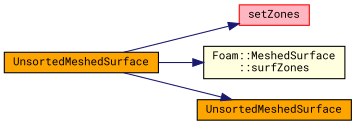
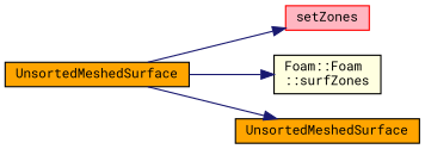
  digraph {
    rankdir=LR
    fontname="Roboto Mono"
    node [color=black fillcolor=orange fontname="Roboto Mono" fontsize=10 shape=record style=filled]
    edge [color=midnightblue fontname="Roboto Mono" fontsize=10 labelfontname=FreeSans labelfontsize=10 style=solid]
    n1 [fontcolor=black height=0.2 label=UnsortedMeshedSurface width=0.4]
    n2 [color=red height=0.2 label=setZones width=0.4 fillcolor=lightpink]
-   n3 [height=0.2 label="Foam::MeshedSurface\l::surfZones" width=0.4 fillcolor=lightyellow]
+   n3 [height=0.2 label="Foam::Foam\l::surfZones" width=0.4 fillcolor=lightyellow]
    n4 [height=0.2 label=UnsortedMeshedSurface width=0.4]
    n1 -> n2
    n1 -> n3
    n1 -> n4
  }
